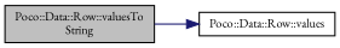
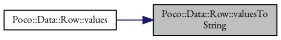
  digraph {
    rankdir=LR
    fontname="EB Garamond"
    node [color=black fontname="EB Garamond" fontsize=10 shape=record style=filled]
    n1 [fillcolor=grey75 fontcolor=black height=0.2 label="Poco::Data::Row::valuesTo\lString" width=0.4]
    n2 [fillcolor=white height=0.2 label="Poco::Data::Row::values" width=0.4]
-   n1 -> n2 [color=midnightblue fontname="EB Garamond" fontsize=10 labelfontname=Helvetica labelfontsize=10 style=solid]
+   n2 -> n1 [color=midnightblue fontname="EB Garamond" fontsize=10 labelfontname=Helvetica labelfontsize=10 style=solid]
  }
